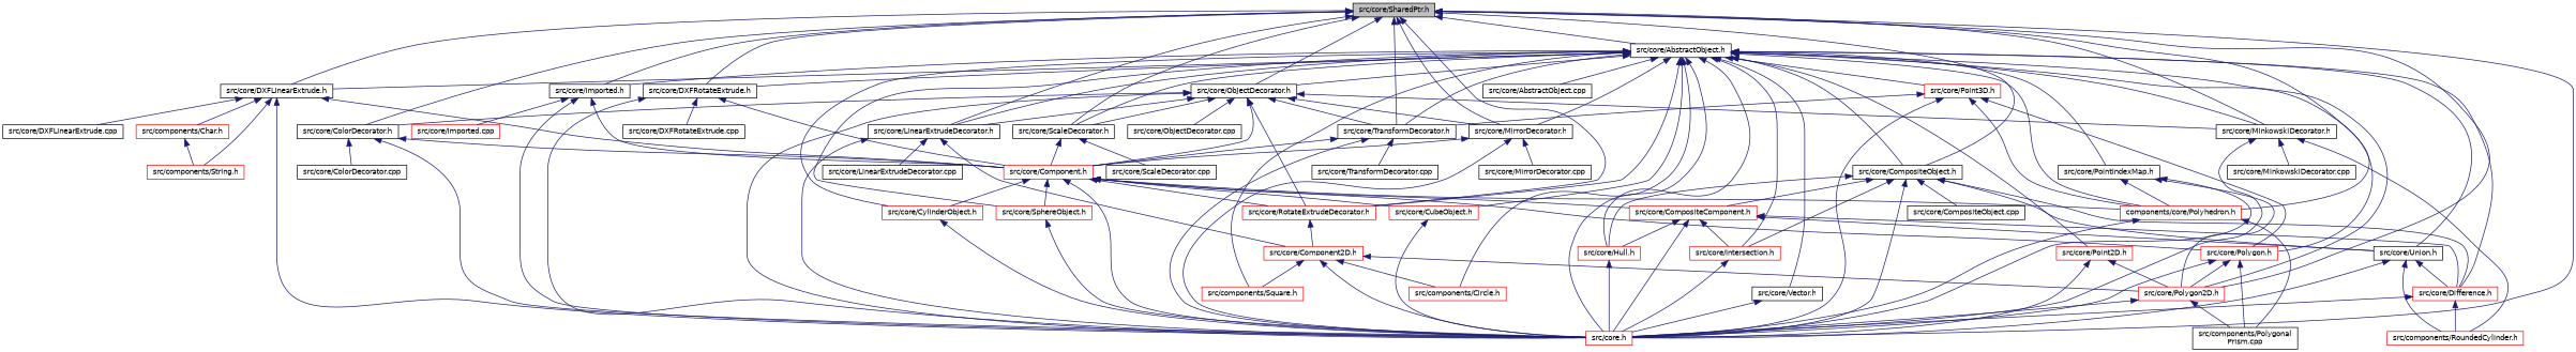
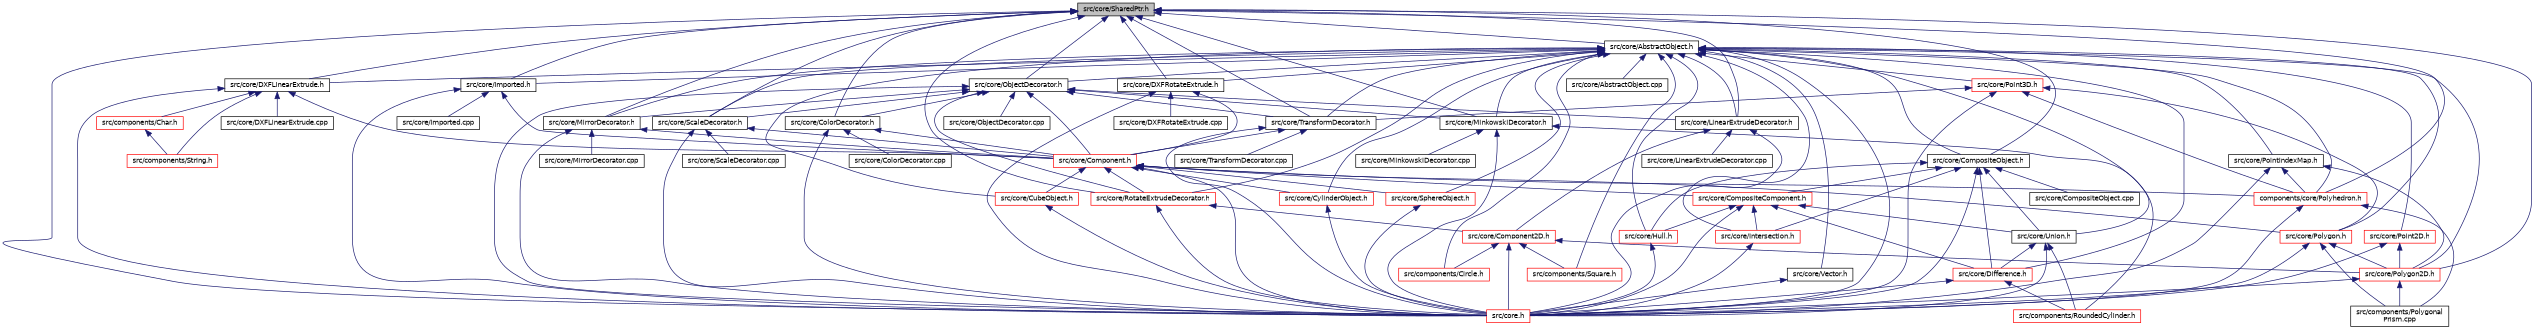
  digraph {
    node [color=black fillcolor=white fontname=Helvetica fontsize=10 shape=record style=filled]
    edge [color=midnightblue dir=back fontname=Helvetica fontsize=10 labelfontname=Helvetica labelfontsize=10 style=solid]
    n1 [fillcolor=grey75 fontcolor=black height=0.2 label="src/core/SharedPtr.h" width=0.4]
    n2 [height=0.2 label="src/core/DXFLinearExtrude.h" width=0.4]
    n3 [color=red height=0.2 label="src/core.h" width=0.4]
    n4 [color=red height=0.2 label="src/core/Polygon2D.h" width=0.4]
    n5 [color=red height=0.2 label="components/core/Polyhedron.h" width=0.4]
    n6 [height=0.2 label="src/core/ColorDecorator.h" width=0.4]
    n7 [height=0.2 label="src/core/DXFRotateExtrude.h" width=0.4]
    n8 [height=0.2 label="src/core/Imported.h" width=0.4]
    n9 [height=0.2 label="src/core/MirrorDecorator.h" width=0.4]
    n10 [height=0.2 label="src/core/ObjectDecorator.h" width=0.4]
    n11 [height=0.2 label="src/core/TransformDecorator.h" width=0.4]
    n12 [height=0.2 label="src/core/ScaleDecorator.h" width=0.4]
    n13 [height=0.2 label="src/core/LinearExtrudeDecorator.h" width=0.4]
    n14 [height=0.2 label="src/core/MinkowskiDecorator.h" width=0.4]
    n15 [color=red height=0.2 label="src/core/RotateExtrudeDecorator.h" width=0.4]
    n16 [height=0.2 label="src/core/AbstractObject.h" width=0.4]
    n17 [height=0.2 label="src/core/CompositeObject.h" width=0.4]
    n18 [color=red height=0.2 label="src/components/Char.h" width=0.4]
    n19 [color=red height=0.2 label="src/components/String.h" width=0.4]
    n20 [color=red height=0.2 label="src/core/Component.h" width=0.4]
    n21 [height=0.2 label="src/core/DXFLinearExtrude.cpp" width=0.4]
    n22 [height=0.2 label="src/components/Polygonal\lPrism.cpp" width=0.4]
    n23 [height=0.2 label="src/core/ColorDecorator.cpp" width=0.4]
    n24 [height=0.2 label="src/core/DXFRotateExtrude.cpp" width=0.4]
-   n25 [color=red height=0.2 label="src/core/Imported.cpp" width=0.4]
+   n25 [height=0.2 label="src/core/Imported.cpp" width=0.4]
    n26 [height=0.2 label="src/core/MirrorDecorator.cpp" width=0.4]
    n27 [height=0.2 label="src/core/ObjectDecorator.cpp" width=0.4]
    n28 [height=0.2 label="src/core/TransformDecorator.cpp" width=0.4]
    n29 [height=0.2 label="src/core/ScaleDecorator.cpp" width=0.4]
    n30 [color=red height=0.2 label="src/core/Component2D.h" width=0.4]
    n31 [height=0.2 label="src/core/LinearExtrudeDecorator.cpp" width=0.4]
    n32 [color=red height=0.2 label="src/components/RoundedCylinder.h" width=0.4]
    n33 [height=0.2 label="src/core/MinkowskiDecorator.cpp" width=0.4]
    n34 [color=red height=0.2 label="src/core/CubeObject.h" width=0.4]
    n35 [color=red height=0.2 label="src/core/CylinderObject.h" width=0.4]
    n36 [color=red height=0.2 label="src/core/SphereObject.h" width=0.4]
    n37 [color=red height=0.2 label="src/core/Polygon.h" width=0.4]
    n38 [height=0.2 label="src/core/Union.h" width=0.4]
    n39 [color=red height=0.2 label="src/core/Difference.h" width=0.4]
    n40 [color=red height=0.2 label="src/core/Hull.h" width=0.4]
    n41 [color=red height=0.2 label="src/core/Intersection.h" width=0.4]
    n42 [color=red height=0.2 label="src/components/Circle.h" width=0.4]
    n43 [color=red height=0.2 label="src/components/Square.h" width=0.4]
    n44 [color=red height=0.2 label="src/core/Point3D.h" width=0.4]
    n45 [height=0.2 label="src/core/AbstractObject.cpp" width=0.4]
    n46 [color=red height=0.2 label="src/core/Point2D.h" width=0.4]
    n47 [height=0.2 label="src/core/PointIndexMap.h" width=0.4]
    n48 [height=0.2 label="src/core/Vector.h" width=0.4]
    n49 [color=red height=0.2 label="src/core/CompositeComponent.h" width=0.4]
    n50 [height=0.2 label="src/core/CompositeObject.cpp" width=0.4]
    n1 -> n2
    n1 -> n3
    n1 -> n4
    n1 -> n5
    n1 -> n6
    n1 -> n7
    n1 -> n8
    n1 -> n9
    n1 -> n10
    n1 -> n11
    n1 -> n12
    n1 -> n13
    n1 -> n14
    n1 -> n15
    n1 -> n16
    n1 -> n17
    n2 -> n3
    n2 -> n18
    n2 -> n19
    n2 -> n20
    n2 -> n21
    n4 -> n3
    n4 -> n22
    n5 -> n3
    n5 -> n22
    n6 -> n3
    n6 -> n20
    n6 -> n23
    n7 -> n3
    n7 -> n20
    n7 -> n24
    n8 -> n3
    n8 -> n20
    n8 -> n25
    n9 -> n3
    n9 -> n20
    n9 -> n26
    n10 -> n3
    n10 -> n6
    n10 -> n9
    n10 -> n11
    n10 -> n12
    n10 -> n13
    n10 -> n14
    n10 -> n15
    n10 -> n20
    n10 -> n27
    n11 -> n3
    n11 -> n20
    n11 -> n28
+   n12 -> n3
    n12 -> n20
    n12 -> n29
    n13 -> n3
    n13 -> n30
    n13 -> n31
    n14 -> n3
    n14 -> n32
    n14 -> n33
+   n15 -> n3
    n15 -> n30
    n16 -> n2
    n16 -> n3
    n16 -> n4
    n16 -> n5
    n16 -> n7
    n16 -> n8
    n16 -> n9
    n16 -> n10
    n16 -> n11
    n16 -> n12
    n16 -> n13
    n16 -> n14
    n16 -> n15
    n16 -> n17
    n16 -> n34
    n16 -> n35
    n16 -> n36
    n16 -> n37
    n16 -> n38
    n16 -> n39
    n16 -> n40
    n16 -> n41
    n16 -> n42
    n16 -> n43
    n16 -> n44
    n16 -> n45
    n16 -> n46
    n16 -> n47
    n16 -> n48
    n17 -> n3
    n17 -> n38
    n17 -> n39
    n17 -> n40
    n17 -> n41
    n17 -> n49
    n17 -> n50
    n18 -> n19
    n20 -> n3
    n20 -> n5
    n20 -> n15
    n20 -> n34
    n20 -> n35
    n20 -> n36
    n20 -> n37
    n20 -> n49
    n30 -> n3
    n30 -> n4
    n30 -> n42
    n30 -> n43
    n34 -> n3
    n35 -> n3
    n36 -> n3
    n37 -> n3
    n37 -> n4
    n37 -> n22
    n38 -> n3
    n38 -> n32
    n38 -> n39
    n39 -> n3
    n39 -> n32
    n40 -> n3
    n41 -> n3
    n44 -> n3
    n44 -> n5
    n44 -> n11
    n44 -> n37
    n46 -> n3
    n46 -> n4
    n47 -> n3
    n47 -> n4
    n47 -> n5
    n48 -> n3
    n49 -> n3
    n49 -> n38
    n49 -> n39
    n49 -> n40
    n49 -> n41
  }
